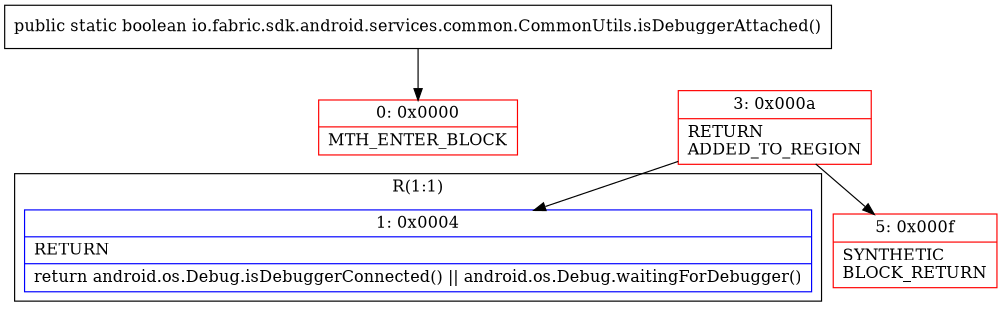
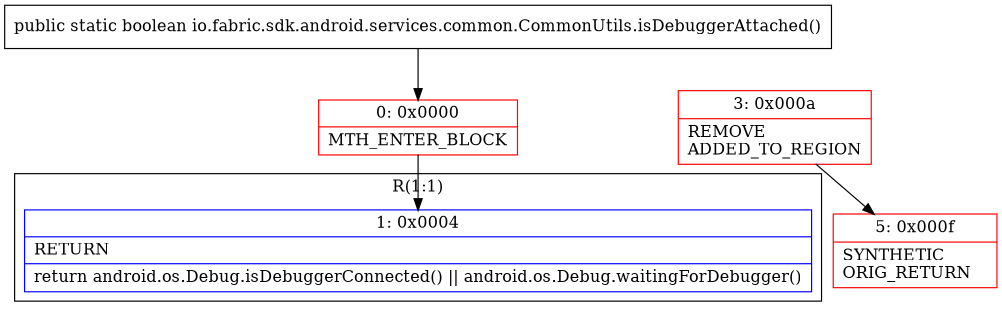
  digraph {
    node [color=red shape=record]
    n1 [color=blue label="{1\:\ 0x0004|RETURN\l|return android.os.Debug.isDebuggerConnected() \|\| android.os.Debug.waitingForDebugger()\l}"]
-   n2 [label="{5\:\ 0x000f|SYNTHETIC\lBLOCK_RETURN\l}"]
+   n2 [label="{5\:\ 0x000f|SYNTHETIC\lORIG_RETURN\l}"]
    n3 [label="{0\:\ 0x0000|MTH_ENTER_BLOCK\l}"]
-   n4 [label="{3\:\ 0x000a|RETURN\lADDED_TO_REGION\l}"]
+   n4 [label="{3\:\ 0x000a|REMOVE\lADDED_TO_REGION\l}"]
    n5 [label="{public static boolean io.fabric.sdk.android.services.common.CommonUtils.isDebuggerAttached() }" color=""]
    subgraph cluster_1 {
      label="R(1:1)"
      n1
    }
-   n4 -> n1
+   n3 -> n1
    n4 -> n2
    n5 -> n3
  }
